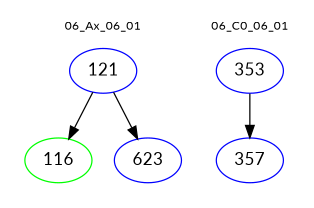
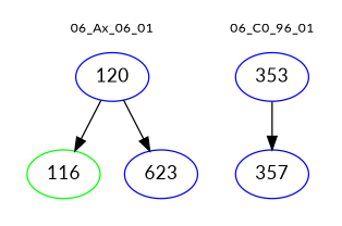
  digraph {
    fontname=Lato
    node [color=blue fontname=Lato]
    edge [color=black fontname=Lato]
-   n1 [label=121]
+   n1 [label=120]
    n2 [color=green label=116]
    n3 [label=623]
    n4 [label=353]
    n5 [label=357]
    subgraph cluster_1 {
      color=white
      fontsize=10
      label="06_Ax_06_01"
      n1
      n2
      n3
    }
    subgraph cluster_2 {
      color=white
      fontsize=10
-     label="06_C0_06_01"
+     label="06_C0_96_01"
      n4
      n5
    }
    n1 -> n2
    n1 -> n3
    n4 -> n5
  }
